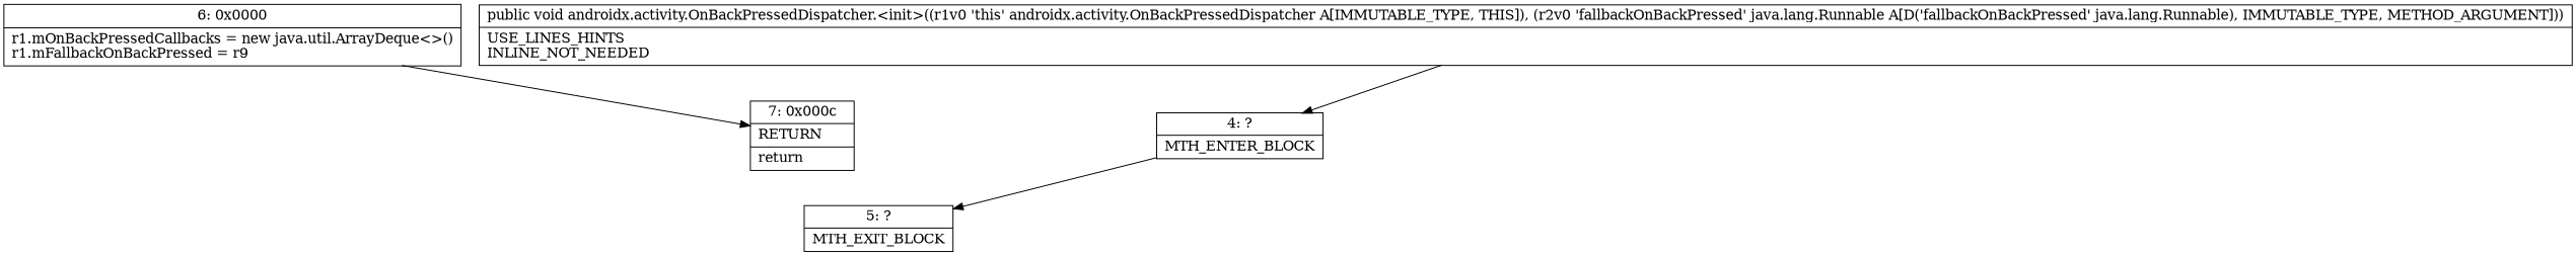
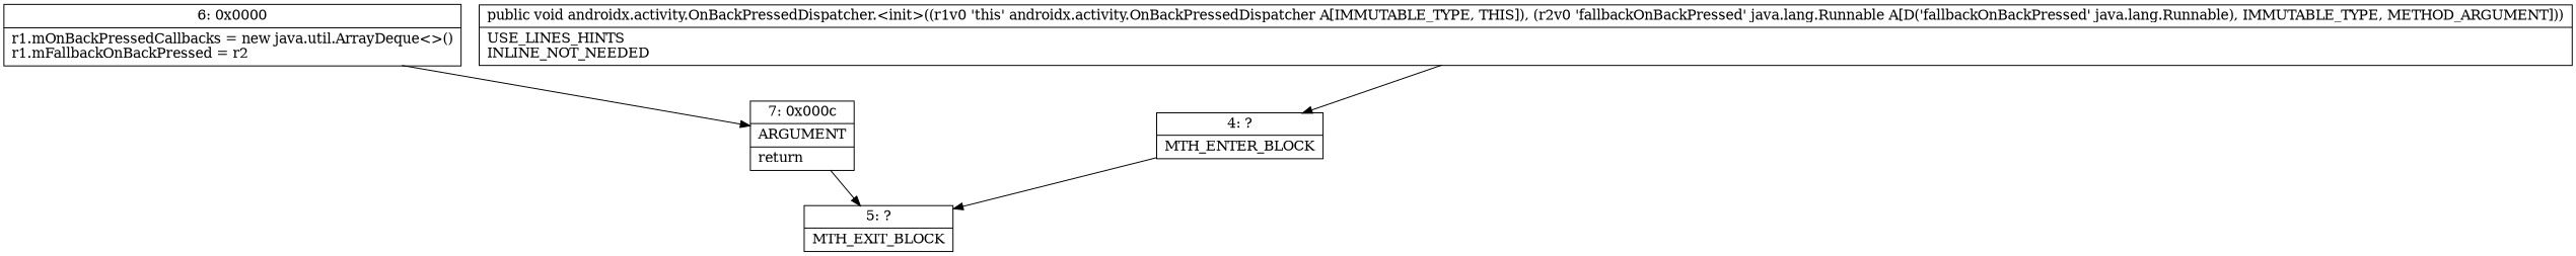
  digraph {
    node [shape=record]
    n1 [label="{4\:\ ?|MTH_ENTER_BLOCK\l}"]
    n2 [label="{5\:\ ?|MTH_EXIT_BLOCK\l}"]
-   n3 [label="{6\:\ 0x0000|r1.mOnBackPressedCallbacks = new java.util.ArrayDeque\<\>()\lr1.mFallbackOnBackPressed = r9\l}"]
-   n4 [label="{7\:\ 0x000c|RETURN\l|return\l}"]
+   n3 [label="{6\:\ 0x0000|r1.mOnBackPressedCallbacks = new java.util.ArrayDeque\<\>()\lr1.mFallbackOnBackPressed = r2\l}"]
+   n4 [label="{7\:\ 0x000c|ARGUMENT\l|return\l}"]
    n5 [label="{public void androidx.activity.OnBackPressedDispatcher.\<init\>((r1v0 'this' androidx.activity.OnBackPressedDispatcher A[IMMUTABLE_TYPE, THIS]), (r2v0 'fallbackOnBackPressed' java.lang.Runnable A[D('fallbackOnBackPressed' java.lang.Runnable), IMMUTABLE_TYPE, METHOD_ARGUMENT]))  | USE_LINES_HINTS\lINLINE_NOT_NEEDED\l}"]
    n1 -> n2
    n3 -> n4
+   n4 -> n2
    n5 -> n1
  }
